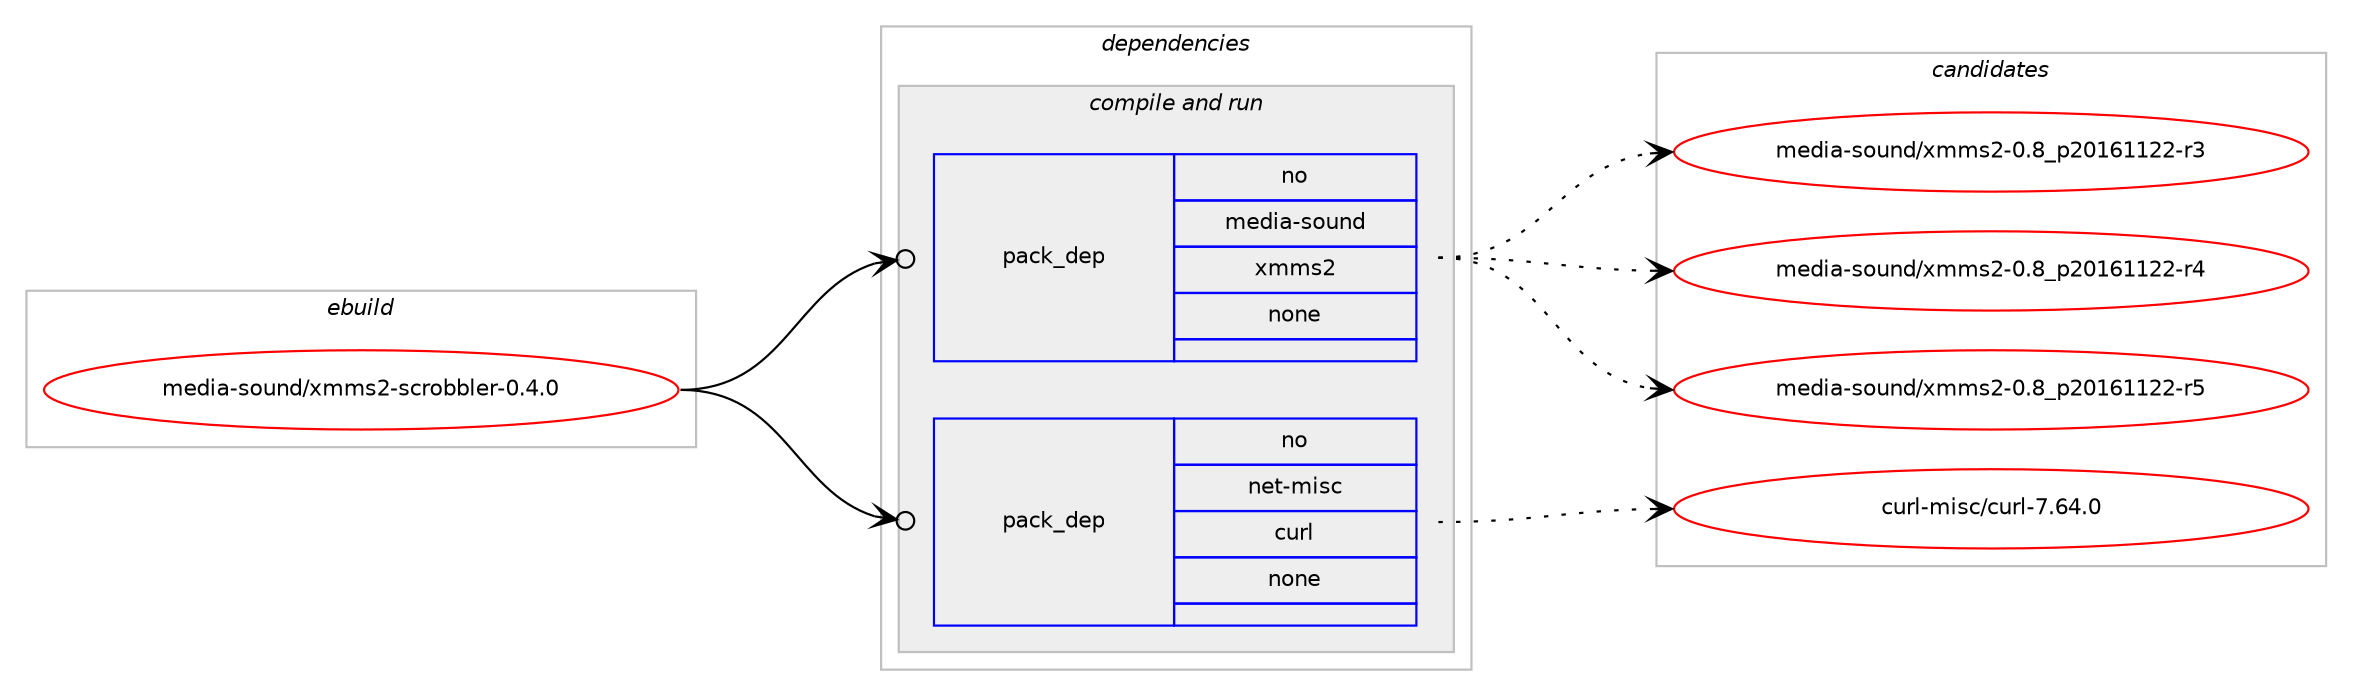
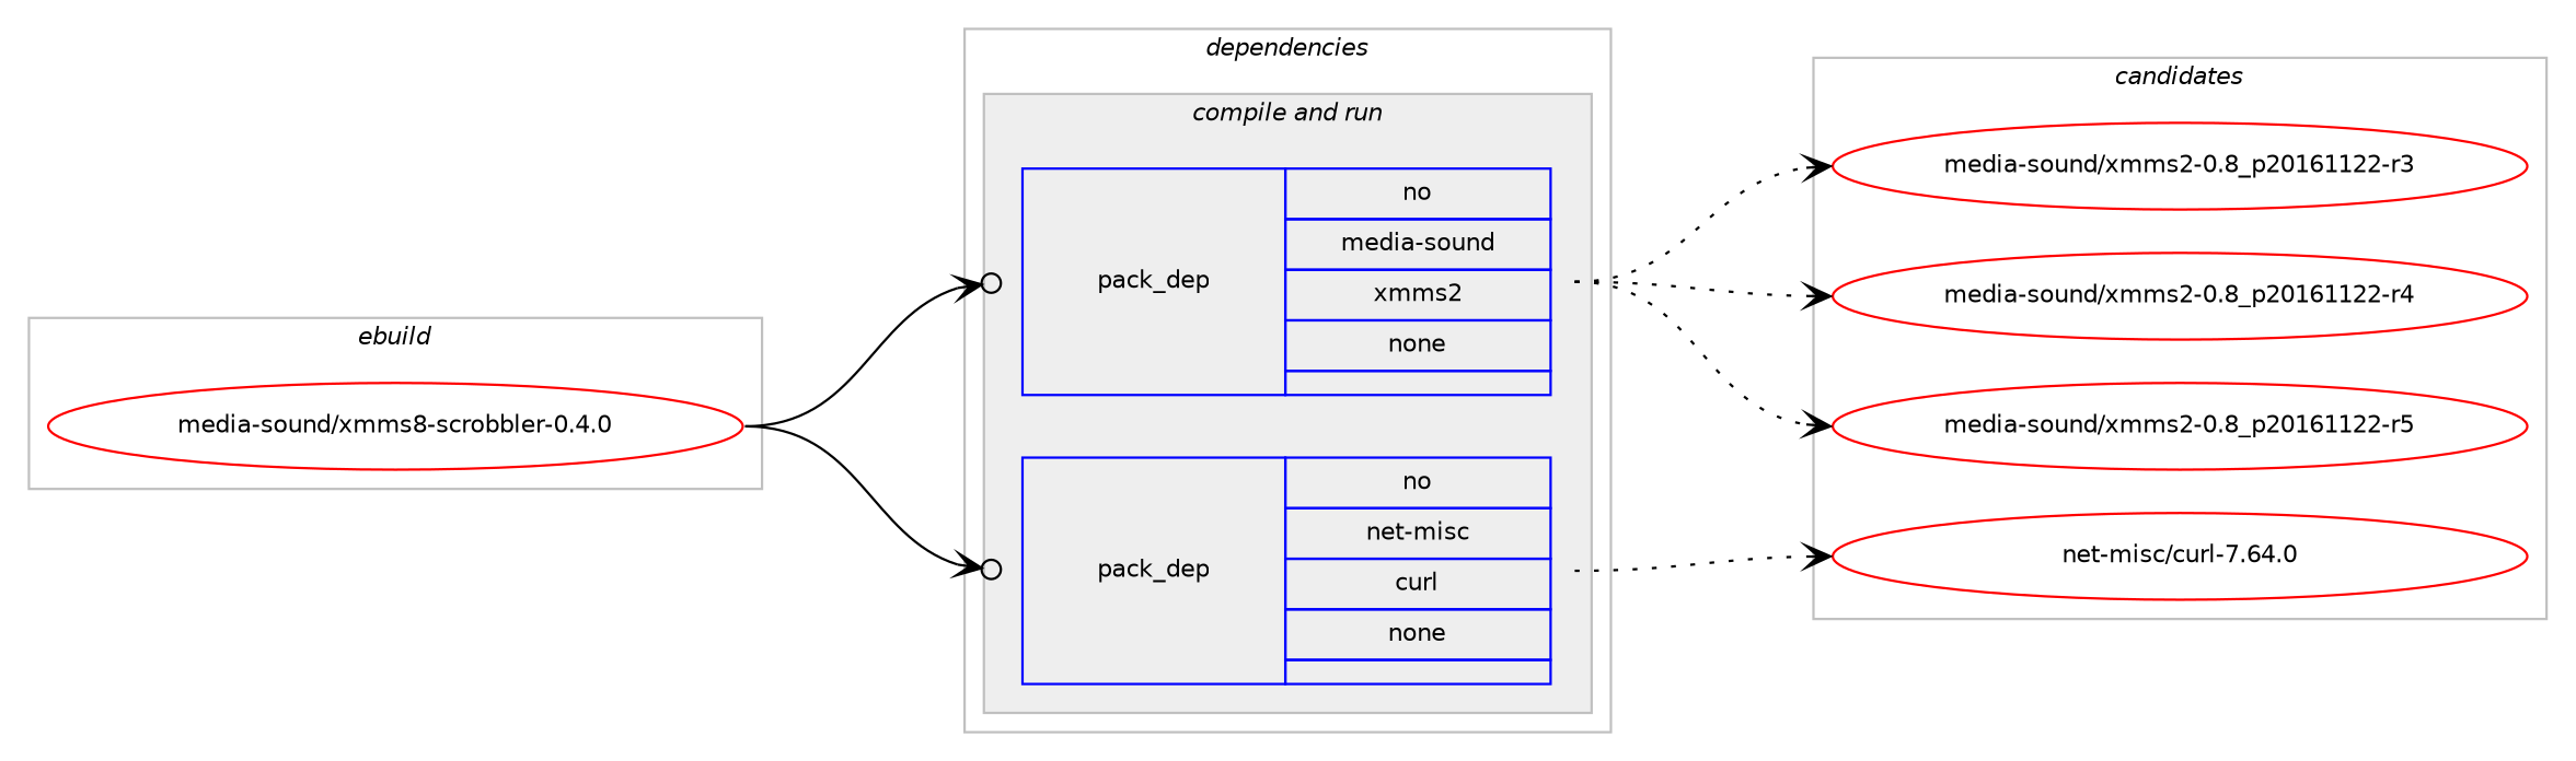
  digraph {
    compound=true
    concentrate=true
    fontname=Helvetica
    fontsize=10
    newrank=true
    rankdir=LR
    ranksep=1.5
    node [color=red fontname=Helvetica fontsize=10]
    edge [arrowhead=vee headport=w style=dotted tailport=e weight=100]
-   n1 [label="media-sound/xmms2-scrobbler-0.4.0" width=4]
+   n1 [label="media-sound/xmms8-scrobbler-0.4.0" width=4]
    n2 [color=blue label=<<TABLE BORDER="0" CELLBORDER="1" CELLSPACING="0" CELLPADDING="4" WIDTH="220"><TR><TD ROWSPAN="6" CELLPADDING="30">pack_dep</TD></TR><TR><TD WIDTH="110">no</TD></TR><TR><TD>media-sound</TD></TR><TR><TD>xmms2</TD></TR><TR><TD>none</TD></TR><TR><TD></TD></TR></TABLE>> shape=none]
    n3 [color=blue label=<<TABLE BORDER="0" CELLBORDER="1" CELLSPACING="0" CELLPADDING="4" WIDTH="220"><TR><TD ROWSPAN="6" CELLPADDING="30">pack_dep</TD></TR><TR><TD WIDTH="110">no</TD></TR><TR><TD>net-misc</TD></TR><TR><TD>curl</TD></TR><TR><TD>none</TD></TR><TR><TD></TD></TR></TABLE>> shape=none]
    n4 [label="media-sound/xmms2-0.8_p20161122-r3" width=4]
    n5 [label="media-sound/xmms2-0.8_p20161122-r4" width=4]
    n6 [label="media-sound/xmms2-0.8_p20161122-r5" width=4]
-   n7 [label="curl-misc/curl-7.64.0" width=4]
+   n7 [label="net-misc/curl-7.64.0" width=4]
    subgraph cluster_1 {
      color=gray
      label=<<i>ebuild</i>>
      rank=same
      n1
    }
    subgraph cluster_2 {
      color=gray
      label=<<i>dependencies</i>>
      subgraph cluster_3 {
        color=gray
        fillcolor="#eeeeee"
        label=<<i>compile</i>>
        style=filled
      }
      subgraph cluster_4 {
        color=gray
        fillcolor="#eeeeee"
        label=<<i>compile and run</i>>
        style=filled
        subgraph sub_5 {
          color=gray
          fillcolor="#eeeeee"
          label=<<i>compile and run</i>>
          style=filled
          n2
        }
        subgraph sub_6 {
          color=gray
          fillcolor="#eeeeee"
          label=<<i>compile and run</i>>
          style=filled
          n3
        }
      }
      subgraph cluster_7 {
        color=gray
        fillcolor="#eeeeee"
        label=<<i>run</i>>
        style=filled
      }
    }
    subgraph cluster_8 {
      color=gray
      label=<<i>candidates</i>>
      rank=same
      subgraph sub_9 {
        color=black
        label=<<i>candidates</i>>
        nodesep=1
        rank=same
        n4
        n5
        n6
      }
      subgraph sub_10 {
        color=black
        label=<<i>candidates</i>>
        nodesep=1
        rank=same
        n7
      }
    }
    n1 -> n2 [arrowhead=odotvee style=solid weight=20]
    n1 -> n3 [arrowhead=odotvee style=solid weight=20]
    n2 -> n4
    n2 -> n5
    n2 -> n6
    n3 -> n7
  }
